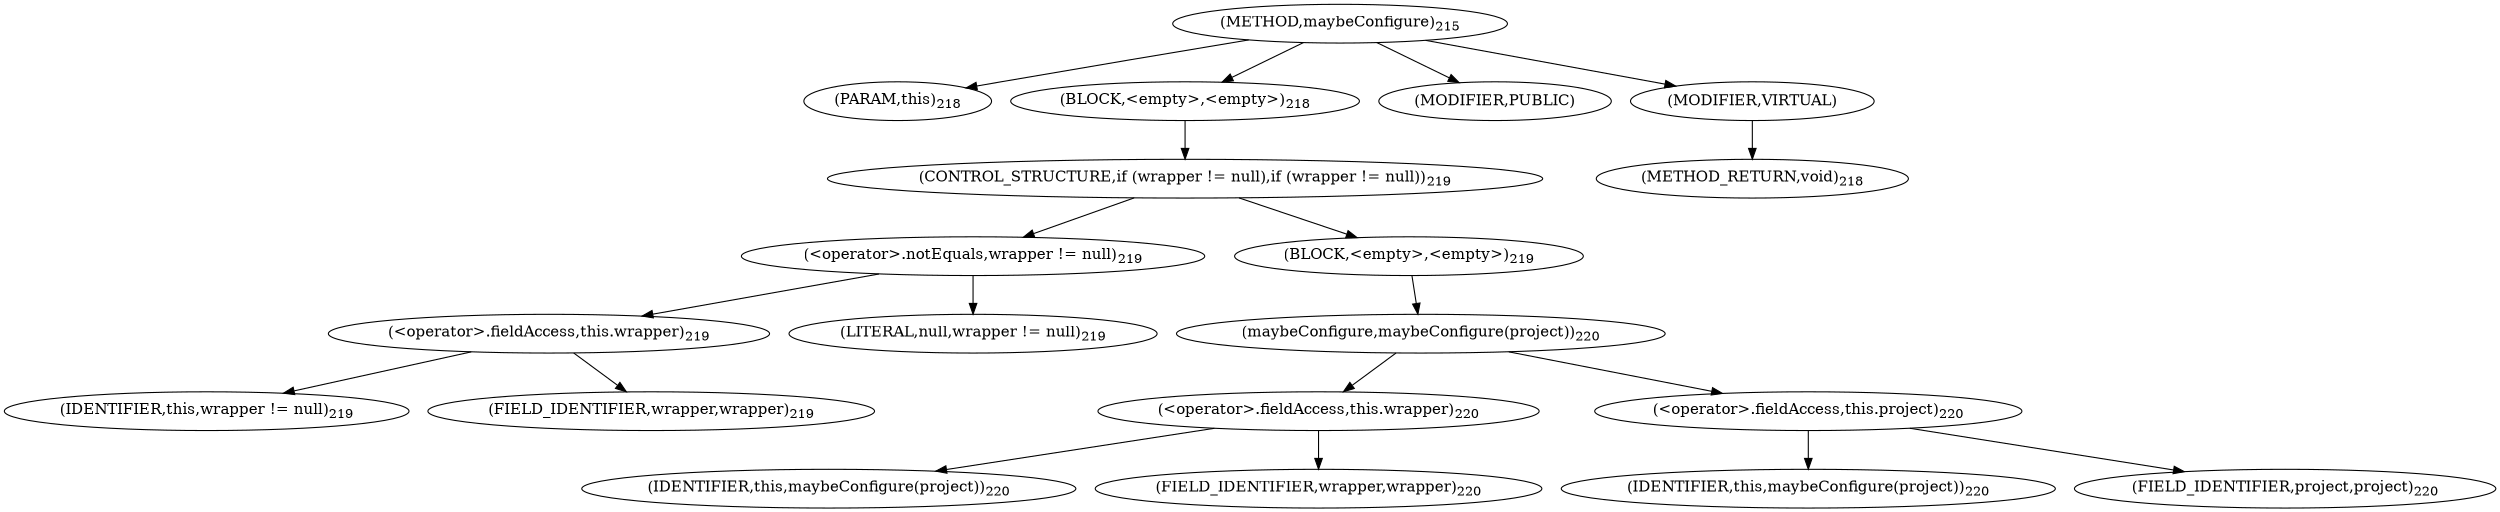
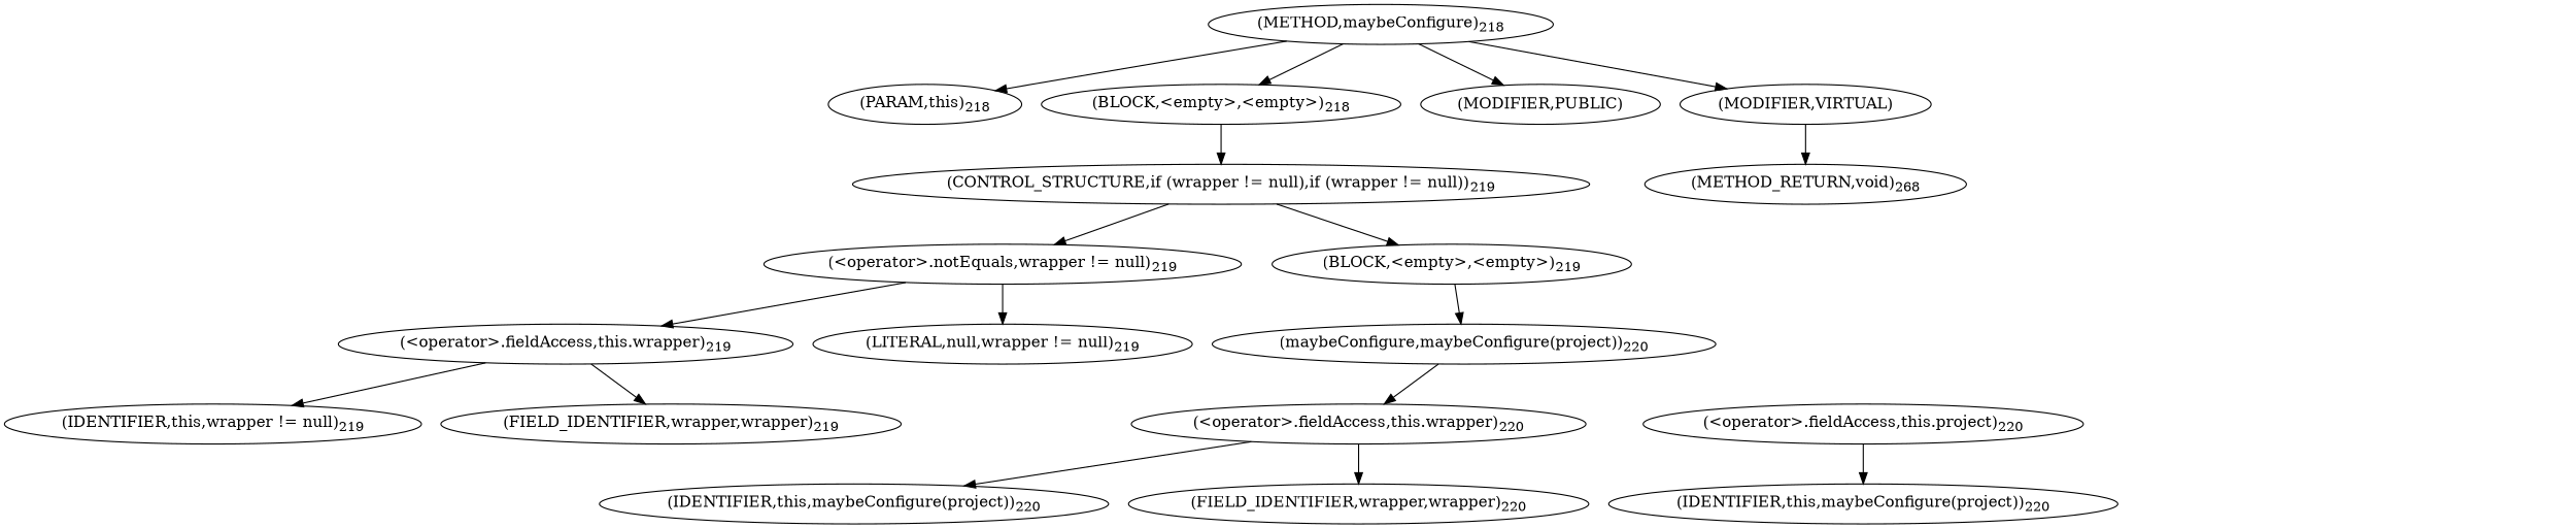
  digraph {
-   n1 [label=<(METHOD,maybeConfigure)<SUB>215</SUB>>]
+   n1 [label=<(METHOD,maybeConfigure)<SUB>218</SUB>>]
    n2 [label=<(PARAM,this)<SUB>218</SUB>>]
    n3 [label=<(BLOCK,&lt;empty&gt;,&lt;empty&gt;)<SUB>218</SUB>>]
    n4 [label=<(MODIFIER,PUBLIC)>]
    n5 [label=<(MODIFIER,VIRTUAL)>]
    n6 [label=<(CONTROL_STRUCTURE,if (wrapper != null),if (wrapper != null))<SUB>219</SUB>>]
-   n7 [label=<(METHOD_RETURN,void)<SUB>218</SUB>>]
+   n7 [label=<(METHOD_RETURN,void)<SUB>268</SUB>>]
    n8 [label=<(&lt;operator&gt;.notEquals,wrapper != null)<SUB>219</SUB>>]
    n9 [label=<(BLOCK,&lt;empty&gt;,&lt;empty&gt;)<SUB>219</SUB>>]
    n10 [label=<(&lt;operator&gt;.fieldAccess,this.wrapper)<SUB>219</SUB>>]
    n11 [label=<(LITERAL,null,wrapper != null)<SUB>219</SUB>>]
    n12 [label=<(maybeConfigure,maybeConfigure(project))<SUB>220</SUB>>]
    n13 [label=<(IDENTIFIER,this,wrapper != null)<SUB>219</SUB>>]
    n14 [label=<(FIELD_IDENTIFIER,wrapper,wrapper)<SUB>219</SUB>>]
    n15 [label=<(&lt;operator&gt;.fieldAccess,this.wrapper)<SUB>220</SUB>>]
    n16 [label=<(&lt;operator&gt;.fieldAccess,this.project)<SUB>220</SUB>>]
    n17 [label=<(IDENTIFIER,this,maybeConfigure(project))<SUB>220</SUB>>]
    n18 [label=<(FIELD_IDENTIFIER,wrapper,wrapper)<SUB>220</SUB>>]
    n19 [label=<(IDENTIFIER,this,maybeConfigure(project))<SUB>220</SUB>>]
-   n20 [label=<(FIELD_IDENTIFIER,project,project)<SUB>220</SUB>>]
    n1 -> n2
    n1 -> n3
    n1 -> n4
    n1 -> n5
    n3 -> n6
    n5 -> n7
    n6 -> n8
    n6 -> n9
    n8 -> n10
    n8 -> n11
    n9 -> n12
    n10 -> n13
    n10 -> n14
    n12 -> n15
-   n12 -> n16
    n15 -> n17
    n15 -> n18
    n16 -> n19
-   n16 -> n20
  }
